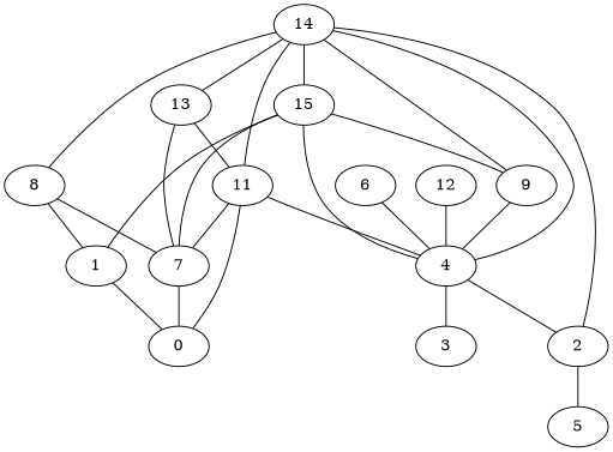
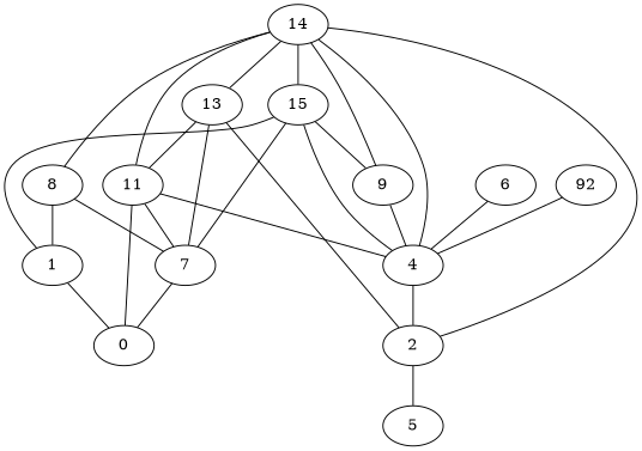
  digraph {
    rankdir=BT
    edge [arrowhead=both]
    0
    1
    7
    11
    8
    n6 [label=15]
    13
    14
    2
    4
    6
    9
-   12
+   12 [label=92]
    5
-   3
    0 -> 1
    0 -> 7
    0 -> 11
    1 -> 8
    1 -> n6
    7 -> 11
    7 -> 8
    7 -> n6
    7 -> 13
    11 -> 13
    11 -> 14
    8 -> 14
    n6 -> 14
    13 -> 14
+   2 -> 13
    2 -> 14
    2 -> 4
    4 -> 11
    4 -> n6
    4 -> 14
    4 -> 6
    4 -> 9
    4 -> 12
    9 -> n6
    9 -> 14
    5 -> 2
-   3 -> 4
  }
